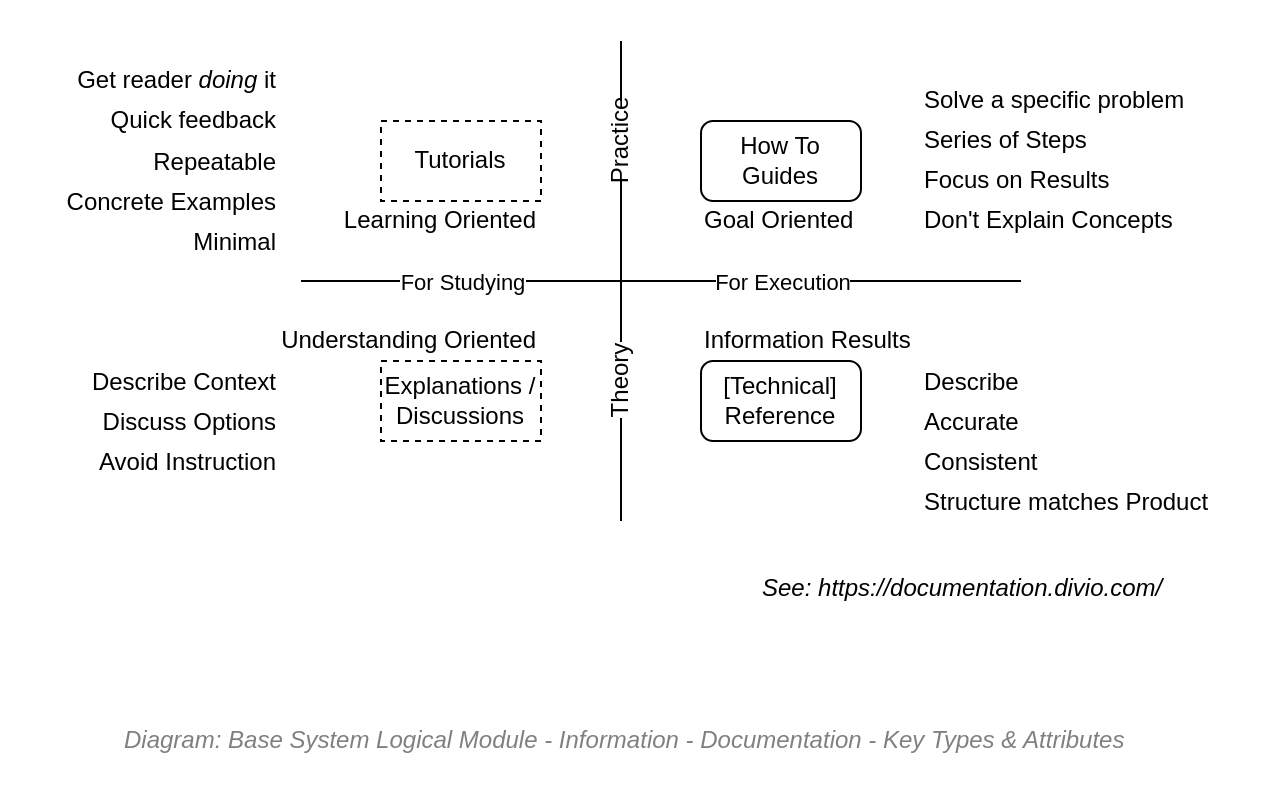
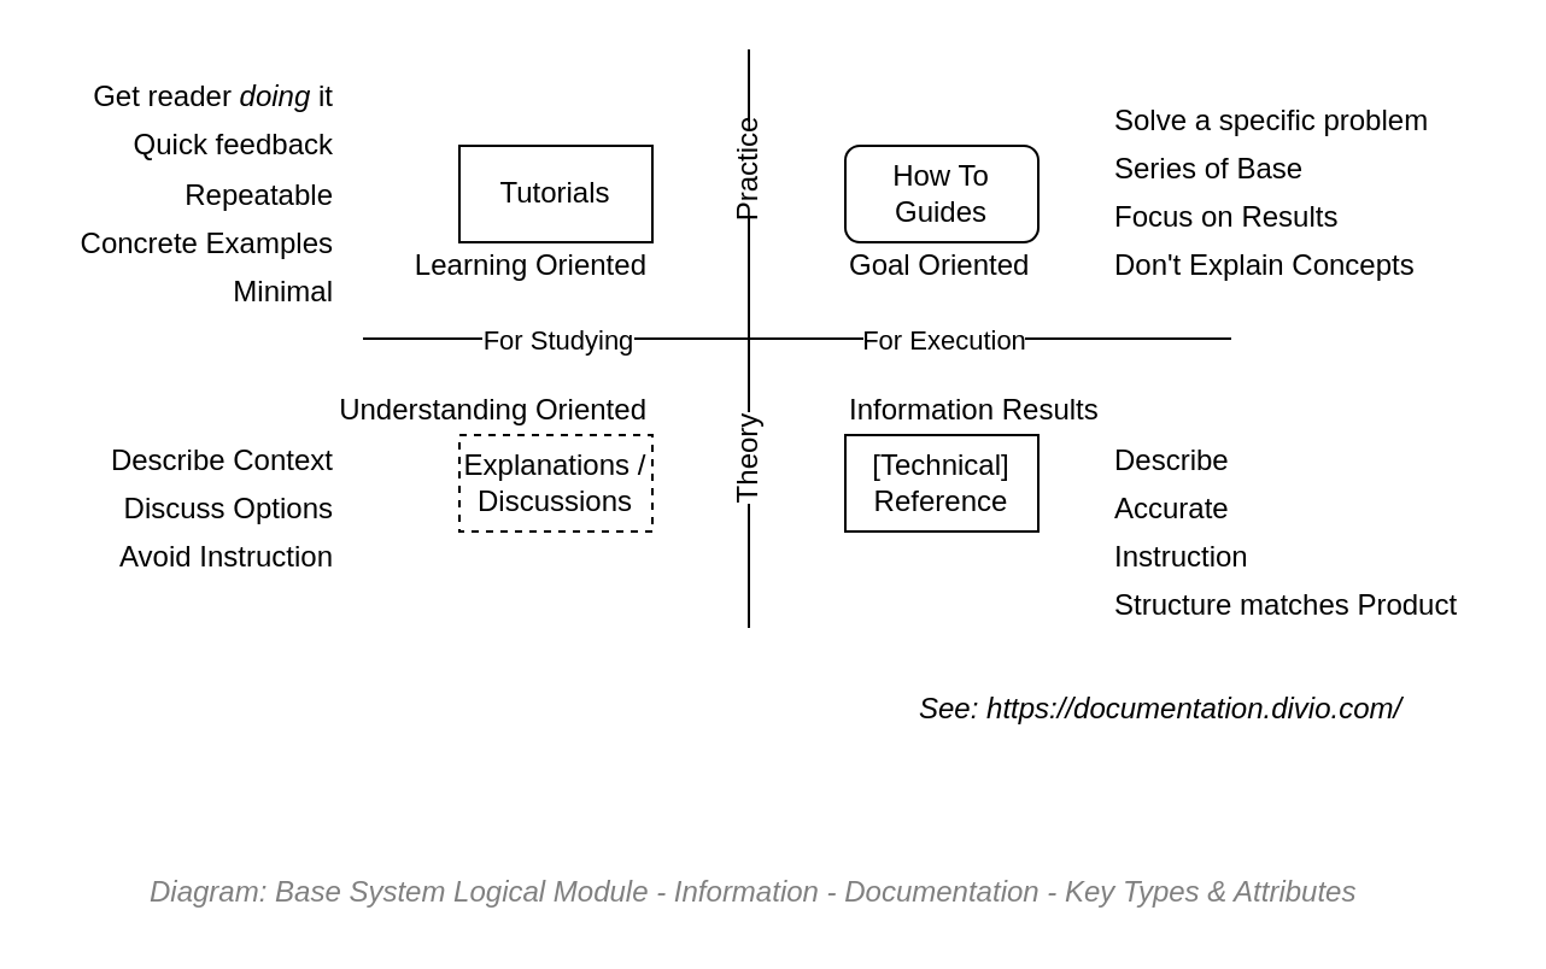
  <mxCell id="0" />
  <mxCell id="1" parent="0" />
  <mxCell id="2" value="" style="endArrow=none;html=1;" parent="1" target="15" edge="1"><mxGeometry width="50" height="50" relative="1" as="geometry"><mxPoint x="310" y="260" as="sourcePoint" /><mxPoint x="310" y="20" as="targetPoint" /></mxGeometry></mxCell>
  <mxCell id="3" value="Explanations / Discussions" style="rounded=0;whiteSpace=wrap;html=1;dashed=1;" parent="1" vertex="1"><mxGeometry x="190" y="180" width="80" height="40" as="geometry" /></mxCell>
- <mxCell id="4" value="Tutorials" style="rounded=0;whiteSpace=wrap;html=1;dashed=1;" parent="1" vertex="1"><mxGeometry x="190" y="60" width="80" height="40" as="geometry" /></mxCell>
+ <mxCell id="4" value="Tutorials" style="rounded=0;whiteSpace=wrap;html=1;" parent="1" vertex="1"><mxGeometry x="190" y="60" width="80" height="40" as="geometry" /></mxCell>
  <mxCell id="5" value="How To Guides" style="whiteSpace=wrap;html=1;rounded=1;" parent="1" vertex="1"><mxGeometry x="350" y="60" width="80" height="40" as="geometry" /></mxCell>
- <mxCell id="6" value="[Technical]&lt;br&gt;Reference" style="whiteSpace=wrap;html=1;rounded=1;" parent="1" vertex="1"><mxGeometry x="350" y="180" width="80" height="40" as="geometry" /></mxCell>
+ <mxCell id="6" value="[Technical]&lt;br&gt;Reference" style="rounded=0;whiteSpace=wrap;html=1;" parent="1" vertex="1"><mxGeometry x="350" y="180" width="80" height="40" as="geometry" /></mxCell>
  <mxCell id="7" value="Learning Oriented" style="text;html=1;strokeColor=none;fillColor=none;align=right;verticalAlign=middle;whiteSpace=wrap;rounded=0;" parent="1" vertex="1"><mxGeometry x="110" y="100" width="160" height="20" as="geometry" /></mxCell>
  <mxCell id="8" value="Understanding Oriented" style="text;html=1;strokeColor=none;fillColor=none;align=right;verticalAlign=middle;whiteSpace=wrap;rounded=0;" parent="1" vertex="1"><mxGeometry x="110" y="160" width="160" height="20" as="geometry" /></mxCell>
  <mxCell id="9" value="Goal Oriented" style="text;html=1;strokeColor=none;fillColor=none;align=left;verticalAlign=middle;whiteSpace=wrap;rounded=0;" parent="1" vertex="1"><mxGeometry x="350" y="100" width="160" height="20" as="geometry" /></mxCell>
  <mxCell id="10" value="Information Results" style="text;html=1;strokeColor=none;fillColor=none;align=left;verticalAlign=middle;whiteSpace=wrap;rounded=0;" parent="1" vertex="1"><mxGeometry x="350" y="160" width="160" height="20" as="geometry" /></mxCell>
  <mxCell id="11" value="" style="endArrow=none;html=1;" parent="1" edge="1"><mxGeometry width="50" height="50" relative="1" as="geometry"><mxPoint x="150" y="140" as="sourcePoint" /><mxPoint x="510" y="140" as="targetPoint" /></mxGeometry></mxCell>
  <mxCell id="12" value="For Studying" style="edgeLabel;html=1;align=center;verticalAlign=middle;resizable=0;points=[];" parent="11" vertex="1" connectable="0"><mxGeometry x="-0.664" relative="1" as="geometry"><mxPoint x="20" as="offset" /></mxGeometry></mxCell>
  <mxCell id="13" value="For Execution" style="edgeLabel;html=1;align=center;verticalAlign=middle;resizable=0;points=[];" parent="11" vertex="1" connectable="0"><mxGeometry x="-0.664" relative="1" as="geometry"><mxPoint x="180" as="offset" /></mxGeometry></mxCell>
  <mxCell id="14" value="" style="endArrow=none;html=1;" parent="1" source="15" edge="1"><mxGeometry width="50" height="50" relative="1" as="geometry"><mxPoint x="310" y="260" as="sourcePoint" /><mxPoint x="310" y="20" as="targetPoint" /></mxGeometry></mxCell>
  <mxCell id="15" value="Practice" style="text;html=1;strokeColor=none;fillColor=none;align=center;verticalAlign=middle;whiteSpace=wrap;rounded=0;rotation=-90;" parent="1" vertex="1"><mxGeometry x="290" y="60" width="40" height="20" as="geometry" /></mxCell>
  <mxCell id="16" value="Theory" style="text;html=1;strokeColor=none;fillColor=none;align=center;verticalAlign=middle;whiteSpace=wrap;rounded=0;rotation=-90;labelBackgroundColor=#ffffff;" parent="1" vertex="1"><mxGeometry x="290" y="180" width="40" height="20" as="geometry" /></mxCell>
  <mxCell id="17" value="Get reader &lt;i&gt;doing&lt;/i&gt; it" style="text;html=1;strokeColor=none;fillColor=none;align=right;verticalAlign=middle;whiteSpace=wrap;rounded=0;labelBackgroundColor=#ffffff;" parent="1" vertex="1"><mxGeometry x="20" y="30" width="120" height="20" as="geometry" /></mxCell>
  <mxCell id="18" value="Quick feedback" style="text;html=1;strokeColor=none;fillColor=none;align=right;verticalAlign=middle;whiteSpace=wrap;rounded=0;labelBackgroundColor=#ffffff;" parent="1" vertex="1"><mxGeometry x="20" y="50" width="120" height="20" as="geometry" /></mxCell>
  <mxCell id="19" value="Repeatable" style="text;html=1;strokeColor=none;fillColor=none;align=right;verticalAlign=middle;whiteSpace=wrap;rounded=0;labelBackgroundColor=#ffffff;" parent="1" vertex="1"><mxGeometry x="20" y="71" width="120" height="20" as="geometry" /></mxCell>
  <mxCell id="20" value="Concrete Examples" style="text;html=1;strokeColor=none;fillColor=none;align=right;verticalAlign=middle;whiteSpace=wrap;rounded=0;labelBackgroundColor=#ffffff;" parent="1" vertex="1"><mxGeometry x="20" y="91" width="120" height="20" as="geometry" /></mxCell>
  <mxCell id="21" value="Minimal" style="text;html=1;strokeColor=none;fillColor=none;align=right;verticalAlign=middle;whiteSpace=wrap;rounded=0;labelBackgroundColor=#ffffff;" parent="1" vertex="1"><mxGeometry x="20" y="111" width="120" height="20" as="geometry" /></mxCell>
- <mxCell id="22" value="Series of Steps" style="text;html=1;strokeColor=none;fillColor=none;align=left;verticalAlign=middle;whiteSpace=wrap;rounded=0;labelBackgroundColor=#ffffff;" parent="1" vertex="1"><mxGeometry x="460" y="60" width="150" height="20" as="geometry" /></mxCell>
+ <mxCell id="22" value="Series of Base" style="text;html=1;strokeColor=none;fillColor=none;align=left;verticalAlign=middle;whiteSpace=wrap;rounded=0;labelBackgroundColor=#ffffff;" parent="1" vertex="1"><mxGeometry x="460" y="60" width="150" height="20" as="geometry" /></mxCell>
  <mxCell id="23" value="Focus on Results" style="text;html=1;strokeColor=none;fillColor=none;align=left;verticalAlign=middle;whiteSpace=wrap;rounded=0;labelBackgroundColor=#ffffff;" parent="1" vertex="1"><mxGeometry x="460" y="80" width="150" height="20" as="geometry" /></mxCell>
  <mxCell id="24" value="Solve a specific problem" style="text;html=1;strokeColor=none;fillColor=none;align=left;verticalAlign=middle;whiteSpace=wrap;rounded=0;labelBackgroundColor=#ffffff;" parent="1" vertex="1"><mxGeometry x="460" y="40" width="150" height="20" as="geometry" /></mxCell>
  <mxCell id="25" value="Don't Explain Concepts" style="text;html=1;strokeColor=none;fillColor=none;align=left;verticalAlign=middle;whiteSpace=wrap;rounded=0;labelBackgroundColor=#ffffff;" parent="1" vertex="1"><mxGeometry x="460" y="100" width="150" height="20" as="geometry" /></mxCell>
  <mxCell id="26" value="Describe" style="text;html=1;strokeColor=none;fillColor=none;align=left;verticalAlign=middle;whiteSpace=wrap;rounded=0;labelBackgroundColor=#ffffff;" parent="1" vertex="1"><mxGeometry x="460" y="181" width="150" height="20" as="geometry" /></mxCell>
  <mxCell id="27" value="Accurate" style="text;html=1;strokeColor=none;fillColor=none;align=left;verticalAlign=middle;whiteSpace=wrap;rounded=0;labelBackgroundColor=#ffffff;" parent="1" vertex="1"><mxGeometry x="460" y="201" width="150" height="20" as="geometry" /></mxCell>
- <mxCell id="28" value="Consistent" style="text;html=1;strokeColor=none;fillColor=none;align=left;verticalAlign=middle;whiteSpace=wrap;rounded=0;labelBackgroundColor=#ffffff;" parent="1" vertex="1"><mxGeometry x="460" y="221" width="150" height="20" as="geometry" /></mxCell>
+ <mxCell id="28" value="Instruction" style="text;html=1;strokeColor=none;fillColor=none;align=left;verticalAlign=middle;whiteSpace=wrap;rounded=0;labelBackgroundColor=#ffffff;" parent="1" vertex="1"><mxGeometry x="460" y="221" width="150" height="20" as="geometry" /></mxCell>
  <mxCell id="29" value="Structure matches Product" style="text;html=1;strokeColor=none;fillColor=none;align=left;verticalAlign=middle;whiteSpace=wrap;rounded=0;labelBackgroundColor=#ffffff;" parent="1" vertex="1"><mxGeometry x="460" y="241" width="150" height="20" as="geometry" /></mxCell>
  <mxCell id="30" value="Describe Context" style="text;html=1;strokeColor=none;fillColor=none;align=right;verticalAlign=middle;whiteSpace=wrap;rounded=0;labelBackgroundColor=#ffffff;" parent="1" vertex="1"><mxGeometry x="20" y="181" width="120" height="20" as="geometry" /></mxCell>
  <mxCell id="31" value="Discuss Options" style="text;html=1;strokeColor=none;fillColor=none;align=right;verticalAlign=middle;whiteSpace=wrap;rounded=0;labelBackgroundColor=#ffffff;" parent="1" vertex="1"><mxGeometry x="20" y="201" width="120" height="20" as="geometry" /></mxCell>
  <mxCell id="32" value="Avoid Instruction" style="text;html=1;strokeColor=none;fillColor=none;align=right;verticalAlign=middle;whiteSpace=wrap;rounded=0;labelBackgroundColor=#ffffff;" parent="1" vertex="1"><mxGeometry x="20" y="221" width="120" height="20" as="geometry" /></mxCell>
  <mxCell id="33" value="&lt;i&gt;See: https://documentation.divio.com/&lt;/i&gt;" style="text;whiteSpace=wrap;html=1;" parent="1" vertex="1"><mxGeometry x="379" y="280" width="240" height="20" as="geometry" /></mxCell>
  <mxCell id="34" value="&lt;font style=&quot;font-size: 12px&quot;&gt;Diagram: Base System Logical Module - Information - Documentation - Key Types &amp;amp; Attributes&lt;br&gt;&lt;/font&gt;" style="text;strokeColor=none;fillColor=none;html=1;fontSize=12;fontStyle=2;verticalAlign=middle;align=left;shadow=0;glass=0;comic=0;opacity=30;fontColor=#808080;" parent="1" vertex="1"><mxGeometry x="60" y="360" width="480" height="20" as="geometry" /></mxCell>
